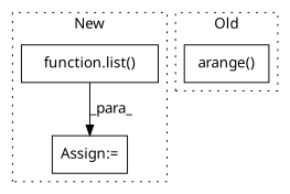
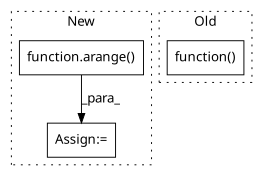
  digraph {
    fontname="Noto Sans"
    node [a=75 shape=box fontname="Noto Sans"]
-   n1 [l="5,1" label="function.list()" s="4049,4072"]
+   n1 [l="5,1" label="function.arange()" s="4049,4072"]
    n2 [a=68 l=3 label="Assign:=" s=4014]
-   n3 [l="10,1" label="arange()" s="3594,3624"]
+   n3 [l="10,1" label="function()" s="3594,3624"]
    subgraph cluster_1 {
      label=New
      style=dotted
      n1
      n2
    }
    subgraph cluster_2 {
      label=Old
      style=dotted
      n3
    }
    n1 -> n2 [label=_para_ fontname="Noto Sans"]
  }
